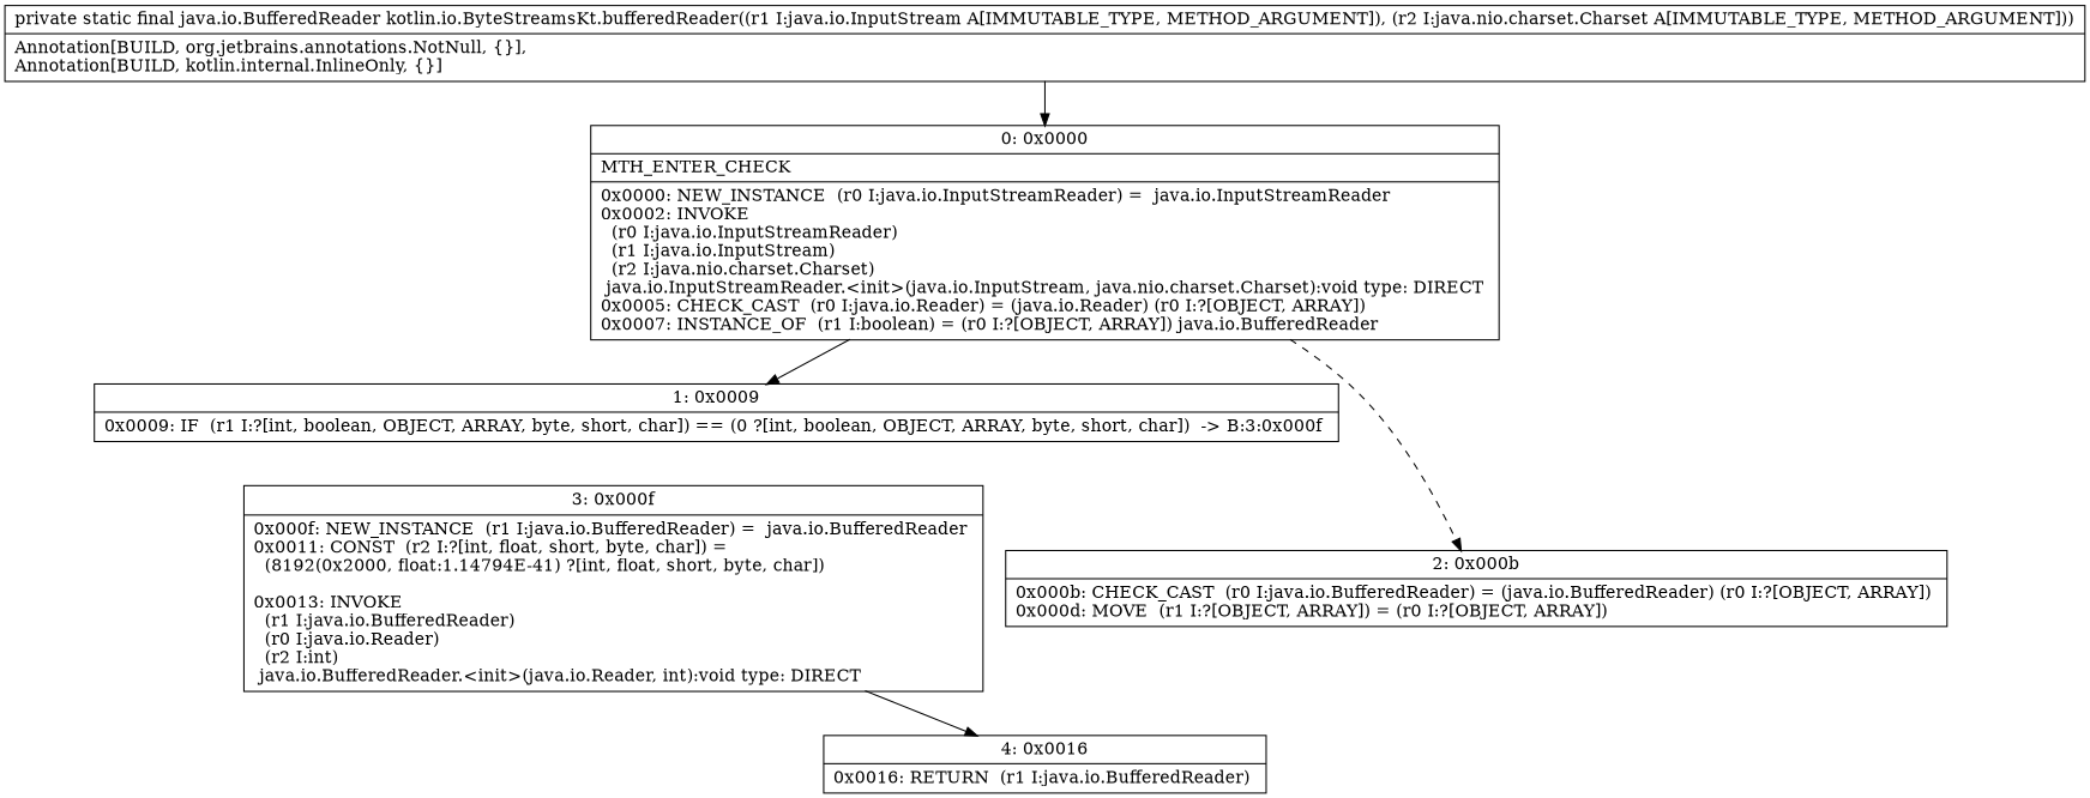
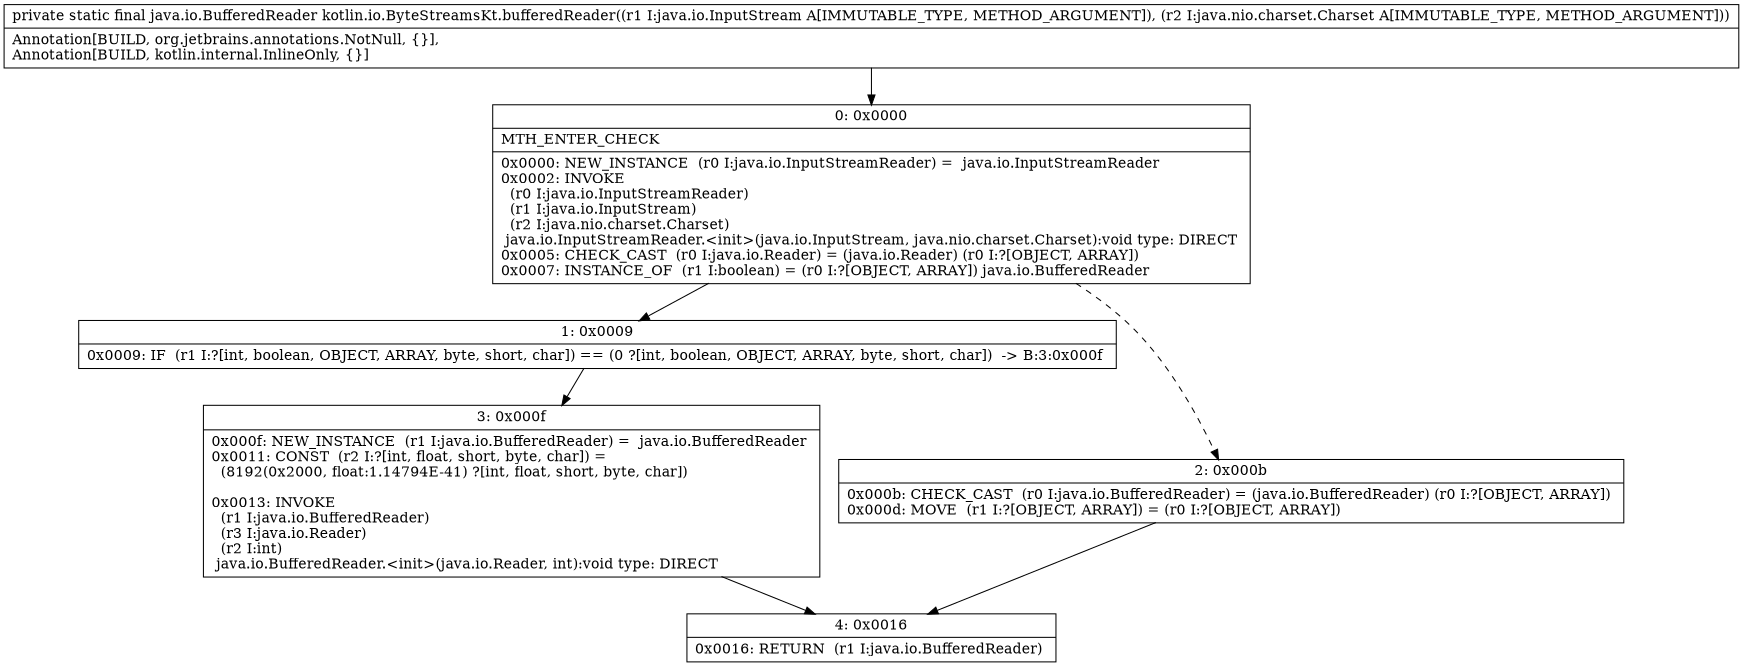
  digraph {
    node [shape=record]
    n1 [label="{0\:\ 0x0000|MTH_ENTER_CHECK\l|0x0000: NEW_INSTANCE  (r0 I:java.io.InputStreamReader) =  java.io.InputStreamReader \l0x0002: INVOKE  \l  (r0 I:java.io.InputStreamReader)\l  (r1 I:java.io.InputStream)\l  (r2 I:java.nio.charset.Charset)\l java.io.InputStreamReader.\<init\>(java.io.InputStream, java.nio.charset.Charset):void type: DIRECT \l0x0005: CHECK_CAST  (r0 I:java.io.Reader) = (java.io.Reader) (r0 I:?[OBJECT, ARRAY]) \l0x0007: INSTANCE_OF  (r1 I:boolean) = (r0 I:?[OBJECT, ARRAY]) java.io.BufferedReader \l}"]
    n2 [label="{1\:\ 0x0009|0x0009: IF  (r1 I:?[int, boolean, OBJECT, ARRAY, byte, short, char]) == (0 ?[int, boolean, OBJECT, ARRAY, byte, short, char])  \-\> B:3:0x000f \l}"]
    n3 [label="{2\:\ 0x000b|0x000b: CHECK_CAST  (r0 I:java.io.BufferedReader) = (java.io.BufferedReader) (r0 I:?[OBJECT, ARRAY]) \l0x000d: MOVE  (r1 I:?[OBJECT, ARRAY]) = (r0 I:?[OBJECT, ARRAY]) \l}"]
-   n4 [label="{3\:\ 0x000f|0x000f: NEW_INSTANCE  (r1 I:java.io.BufferedReader) =  java.io.BufferedReader \l0x0011: CONST  (r2 I:?[int, float, short, byte, char]) = \l  (8192(0x2000, float:1.14794E\-41) ?[int, float, short, byte, char])\l \l0x0013: INVOKE  \l  (r1 I:java.io.BufferedReader)\l  (r0 I:java.io.Reader)\l  (r2 I:int)\l java.io.BufferedReader.\<init\>(java.io.Reader, int):void type: DIRECT \l}"]
+   n4 [label="{3\:\ 0x000f|0x000f: NEW_INSTANCE  (r1 I:java.io.BufferedReader) =  java.io.BufferedReader \l0x0011: CONST  (r2 I:?[int, float, short, byte, char]) = \l  (8192(0x2000, float:1.14794E\-41) ?[int, float, short, byte, char])\l \l0x0013: INVOKE  \l  (r1 I:java.io.BufferedReader)\l  (r3 I:java.io.Reader)\l  (r2 I:int)\l java.io.BufferedReader.\<init\>(java.io.Reader, int):void type: DIRECT \l}"]
    n5 [label="{4\:\ 0x0016|0x0016: RETURN  (r1 I:java.io.BufferedReader) \l}"]
    n6 [label="{private static final java.io.BufferedReader kotlin.io.ByteStreamsKt.bufferedReader((r1 I:java.io.InputStream A[IMMUTABLE_TYPE, METHOD_ARGUMENT]), (r2 I:java.nio.charset.Charset A[IMMUTABLE_TYPE, METHOD_ARGUMENT]))  | Annotation[BUILD, org.jetbrains.annotations.NotNull, \{\}], \lAnnotation[BUILD, kotlin.internal.InlineOnly, \{\}]\l}"]
    n1 -> n2
    n1 -> n3 [style=dashed]
+   n2 -> n4
+   n3 -> n5
    n4 -> n5
    n6 -> n1
  }
